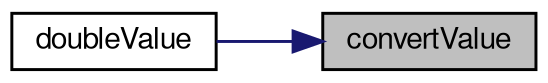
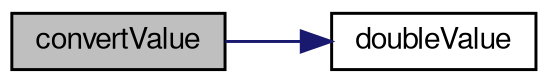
  digraph {
    rankdir=LR
    node [color=black fontname=FreeSans fontsize=10 shape=record style=filled]
    n1 [fillcolor=grey75 fontcolor=black height=0.2 label=convertValue width=0.4]
    n2 [fillcolor=white height=0.2 label=doubleValue width=0.4]
-   n2 -> n1 [color=midnightblue fontname=FreeSans fontsize=10 labelfontname=FreeSans labelfontsize=10 style=solid]
+   n1 -> n2 [color=midnightblue fontname=FreeSans fontsize=10 labelfontname=FreeSans labelfontsize=10 style=solid]
  }
